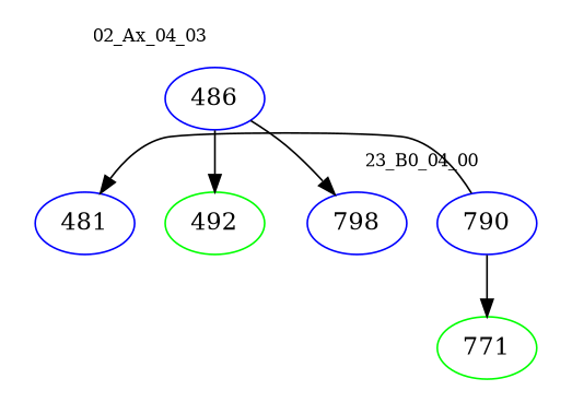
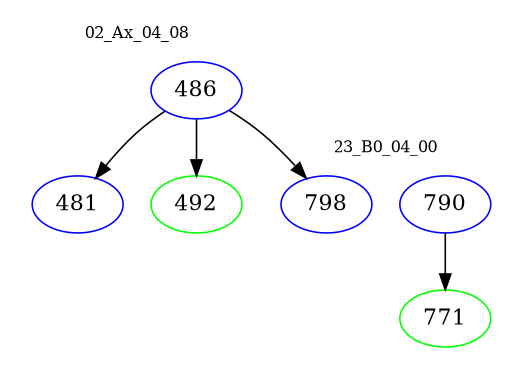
  digraph {
    node [color=blue]
    edge [color=black]
    n1 [label=486]
    n2 [label=481]
    n3 [color=green label=492]
    n4 [label=790]
    n5 [color=green label=771]
    n6 [label=798]
    subgraph cluster_1 {
      color=white
      fontsize=10
-     label="02_Ax_04_03"
+     label="02_Ax_04_08"
      n1
      n2
      n3
    }
    subgraph cluster_2 {
      color=white
      fontsize=10
      label="23_B0_04_00"
      n4
      n5
      n6
    }
-   n4 -> n2
+   n1 -> n2
    n1 -> n3
    n1 -> n6
    n4 -> n5
  }
